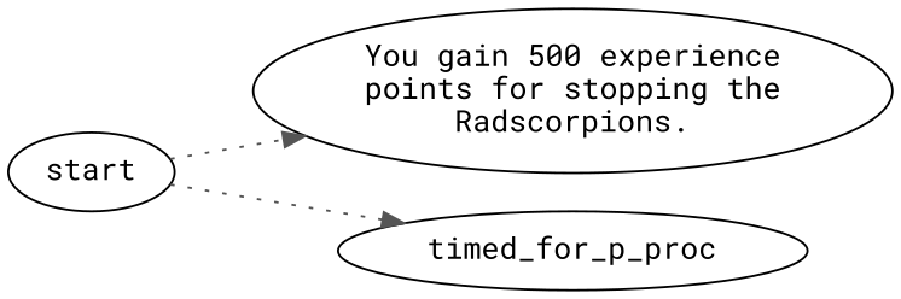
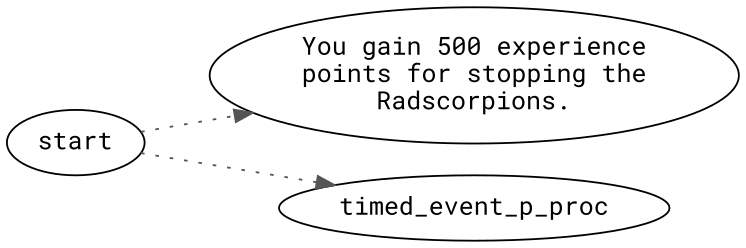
  digraph {
    fontname="Roboto Mono"
    rankdir=LR
    node [color="#000000" fillcolor="#FFFFFF" fontname="Roboto Mono" style=filled]
    edge [color="#555555" fontname="Roboto Mono" style=dotted]
    n1 [label="You gain 500 experience\npoints for stopping the\nRadscorpions."]
    start
-   timed_event_p_proc [label=timed_for_p_proc]
+   timed_event_p_proc
    start -> n1
    start -> timed_event_p_proc
  }
